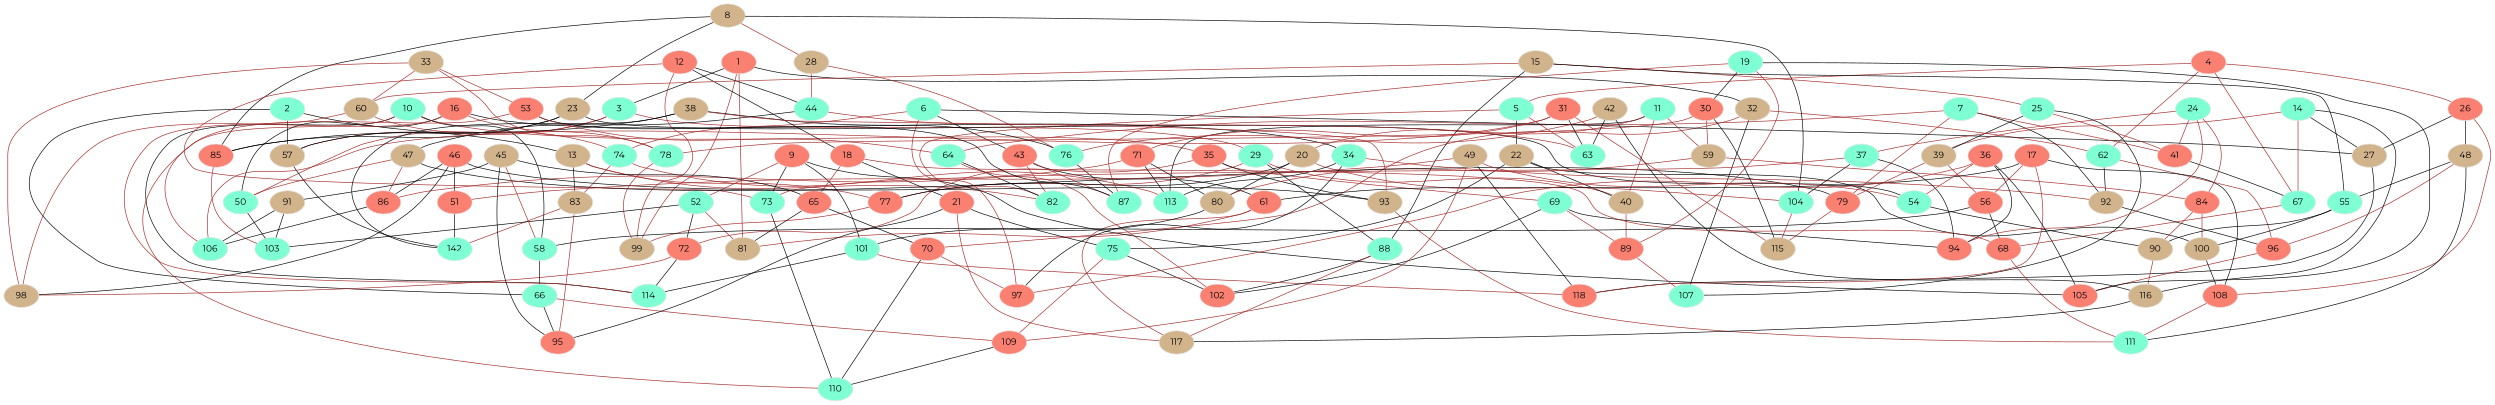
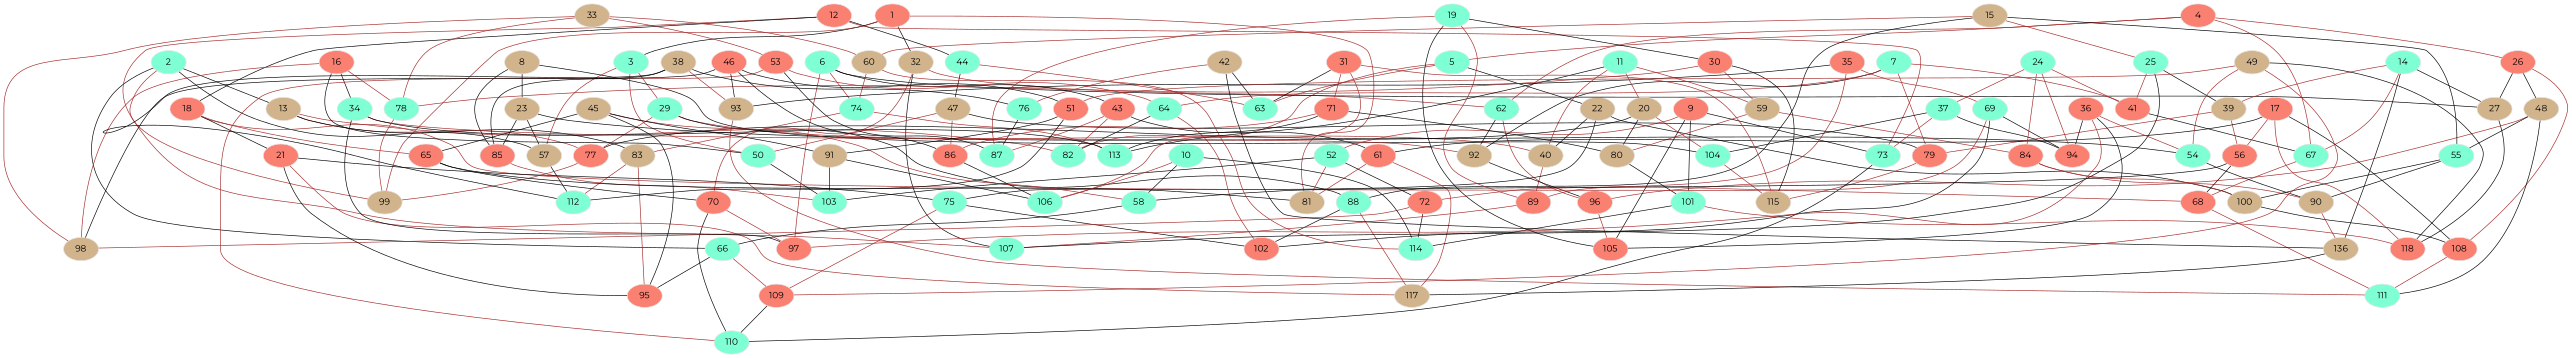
  graph {
    fontname=Montserrat
    node [color=gray90 fillcolor=aquamarine fontname=Montserrat style=filled]
    edge [color=brown fontname=Montserrat]
    1 [fillcolor=salmon]
    3
    32 [fillcolor=tan]
    81 [fillcolor=tan]
    99 [fillcolor=tan]
    57 [fillcolor=tan]
    29
    50
    107
    62
    70 [fillcolor=salmon]
    13 [fillcolor=tan]
    2
    66
    82
    77 [fillcolor=salmon]
    83 [fillcolor=tan]
-   112 [label=142]
+   112
    95 [fillcolor=salmon]
    109 [fillcolor=salmon]
    40 [fillcolor=tan]
    88
    103
    4 [fillcolor=salmon]
    5
    26 [fillcolor=salmon]
    67
    22 [fillcolor=tan]
    63
    27 [fillcolor=tan]
    108 [fillcolor=salmon]
    48 [fillcolor=tan]
    92 [fillcolor=tan]
    96 [fillcolor=salmon]
    68 [fillcolor=salmon]
    75
    100 [fillcolor=tan]
    6
    43 [fillcolor=salmon]
    74
    97 [fillcolor=salmon]
    118 [fillcolor=salmon]
    61 [fillcolor=salmon]
    87
    113
    41 [fillcolor=salmon]
    7
    64
    79 [fillcolor=salmon]
    102 [fillcolor=salmon]
    115 [fillcolor=tan]
    8 [fillcolor=tan]
    23 [fillcolor=tan]
-   28 [fillcolor=tan]
    85 [fillcolor=salmon]
    104
    54
    44
    76
    9 [fillcolor=salmon]
    52
    73
    101
    105 [fillcolor=salmon]
    72 [fillcolor=salmon]
    110
    114
    35 [fillcolor=salmon]
    10
    58
    106
    69
    93 [fillcolor=tan]
    20 [fillcolor=tan]
    11
    59 [fillcolor=tan]
    80 [fillcolor=tan]
    89 [fillcolor=salmon]
    84 [fillcolor=salmon]
    12 [fillcolor=salmon]
    18 [fillcolor=salmon]
    21 [fillcolor=salmon]
    65 [fillcolor=salmon]
    47 [fillcolor=tan]
    14
    39 [fillcolor=tan]
-   116 [fillcolor=tan]
+   116 [fillcolor=tan label=136]
    56 [fillcolor=salmon]
    117 [fillcolor=tan]
    15 [fillcolor=tan]
    25
    55
    60 [fillcolor=tan]
    90 [fillcolor=tan]
    16 [fillcolor=salmon]
    34
    78
    98 [fillcolor=tan]
    17 [fillcolor=salmon]
    111
    19
    30 [fillcolor=salmon]
    24
    37
    94 [fillcolor=salmon]
    42 [fillcolor=tan]
    31 [fillcolor=salmon]
    71 [fillcolor=salmon]
    86 [fillcolor=salmon]
    33 [fillcolor=tan]
    53 [fillcolor=salmon]
    36 [fillcolor=salmon]
    38 [fillcolor=tan]
    45 [fillcolor=tan]
    91 [fillcolor=tan]
    46 [fillcolor=salmon]
    51 [fillcolor=salmon]
    49 [fillcolor=tan]
    1 -- 3 [color=black]
    1 -- 32 [color=black]
    1 -- 81
    1 -- 99
    3 -- 57
    3 -- 29
    3 -- 50
    32 -- 107 [color=black]
    32 -- 62
    32 -- 70
    57 -- 112 [color=black]
    29 -- 77
    29 -- 40
    29 -- 88 [color=black]
    50 -- 103 [color=black]
    62 -- 92 [color=black]
    62 -- 96
    70 -- 97
    70 -- 110 [color=black]
    13 -- 82
    13 -- 77
    13 -- 83 [color=black]
    2 -- 57 [color=black]
+   2 -- 107
    2 -- 13 [color=black]
    2 -- 66 [color=black]
    66 -- 95 [color=black]
    66 -- 109
    77 -- 99
    83 -- 112
    83 -- 95
    109 -- 110 [color=black]
    40 -- 89
    88 -- 102 [color=black]
    88 -- 117
    4 -- 62
    4 -- 5
    4 -- 26
    4 -- 67
    5 -- 82
    5 -- 22 [color=black]
    5 -- 63
    26 -- 27 [color=black]
    26 -- 108
    26 -- 48 [color=black]
    67 -- 68
    22 -- 40 [color=black]
    22 -- 75 [color=black]
    22 -- 100 [color=black]
    27 -- 118 [color=black]
    108 -- 111
    48 -- 96
    48 -- 55 [color=black]
    48 -- 111 [color=black]
    92 -- 96 [color=black]
    96 -- 105
    68 -- 111
    75 -- 109
    75 -- 102 [color=black]
    100 -- 108 [color=black]
    6 -- 27 [color=black]
    6 -- 43 [color=black]
    6 -- 74
    6 -- 97
    43 -- 82
    43 -- 61 [color=black]
    43 -- 87
    74 -- 83
    74 -- 113
    61 -- 81
    61 -- 117
    41 -- 67 [color=black]
    7 -- 92 [color=black]
    7 -- 41
    7 -- 64
    7 -- 79
    64 -- 82 [color=black]
    64 -- 102
    79 -- 115
    8 -- 23 [color=black]
-   8 -- 28
    8 -- 85 [color=black]
    8 -- 104 [color=black]
    23 -- 57 [color=black]
    23 -- 85 [color=black]
    23 -- 54 [color=black]
-   28 -- 44
-   28 -- 76
    85 -- 103
    104 -- 115
    54 -- 90 [color=black]
    44 -- 63
    44 -- 47 [color=black]
    76 -- 87 [color=black]
    9 -- 52
    9 -- 73 [color=black]
    9 -- 101 [color=black]
    9 -- 105 [color=black]
    52 -- 81
    52 -- 103 [color=black]
    52 -- 72 [color=black]
    73 -- 110 [color=black]
    101 -- 118
    101 -- 114 [color=black]
    72 -- 114 [color=black]
    72 -- 98
    35 -- 72
    35 -- 69
    35 -- 93 [color=black]
    10 -- 114 [color=black]
-   10 -- 35
    10 -- 58 [color=black]
    10 -- 106
    58 -- 66 [color=black]
    69 -- 102 [color=black]
    69 -- 89
    69 -- 94 [color=black]
    93 -- 111
    20 -- 77 [color=black]
    20 -- 104
    20 -- 80 [color=black]
    11 -- 40
    11 -- 113 [color=black]
    11 -- 20
    11 -- 59
    59 -- 80
    59 -- 84
    80 -- 101 [color=black]
    89 -- 107
    84 -- 100
    84 -- 90
    12 -- 99
    12 -- 44 [color=black]
    12 -- 73
    12 -- 18 [color=black]
    18 -- 68
    18 -- 21 [color=black]
    18 -- 65
    21 -- 95 [color=black]
    21 -- 75 [color=black]
    21 -- 117
    65 -- 81 [color=black]
    65 -- 70 [color=black]
    47 -- 50
    47 -- 79 [color=black]
    47 -- 86
    14 -- 67
    14 -- 27 [color=black]
    14 -- 39
    14 -- 116 [color=black]
    39 -- 79
    39 -- 56
    116 -- 117 [color=black]
    56 -- 68 [color=black]
    56 -- 58 [color=black]
    15 -- 88 [color=black]
    15 -- 25
    15 -- 55 [color=black]
    15 -- 60
    25 -- 107 [color=black]
    25 -- 41
    25 -- 39 [color=black]
    55 -- 100 [color=black]
    55 -- 90 [color=black]
    60 -- 74
    60 -- 114
    90 -- 116
    16 -- 50 [color=black]
    16 -- 34 [color=black]
    16 -- 78
    16 -- 98
    34 -- 92
    34 -- 97 [color=black]
    34 -- 113 [color=black]
    78 -- 99
    17 -- 108 [color=black]
    17 -- 118
    17 -- 61 [color=black]
    17 -- 56
    19 -- 87
    19 -- 105 [color=black]
    19 -- 89
    19 -- 30 [color=black]
    30 -- 115 [color=black]
    30 -- 59
    30 -- 78
    24 -- 41
    24 -- 84
    24 -- 37
    24 -- 94
    37 -- 104 [color=black]
    37 -- 73
    37 -- 94 [color=black]
    42 -- 63 [color=black]
    42 -- 76
    42 -- 116 [color=black]
    31 -- 63 [color=black]
    31 -- 115
    31 -- 106
    31 -- 71
    71 -- 113 [color=black]
    71 -- 80 [color=black]
    71 -- 86
    86 -- 106 [color=black]
    33 -- 60
    33 -- 78
    33 -- 98
    33 -- 53
    53 -- 87 [color=black]
    53 -- 64
    53 -- 110
    36 -- 97
    36 -- 54
    36 -- 105 [color=black]
    36 -- 94 [color=black]
    38 -- 112 [color=black]
    38 -- 85 [color=black]
    38 -- 76 [color=black]
    38 -- 93
    45 -- 95 [color=black]
    45 -- 58
    45 -- 65 [color=black]
    45 -- 91 [color=black]
    91 -- 103 [color=black]
    91 -- 106 [color=black]
    46 -- 93 [color=black]
    46 -- 98 [color=black]
    46 -- 86 [color=black]
    46 -- 51 [color=black]
    51 -- 112 [color=black]
+   51 -- 91 [color=black]
    49 -- 109
    49 -- 118 [color=black]
    49 -- 54
    49 -- 51
  }
